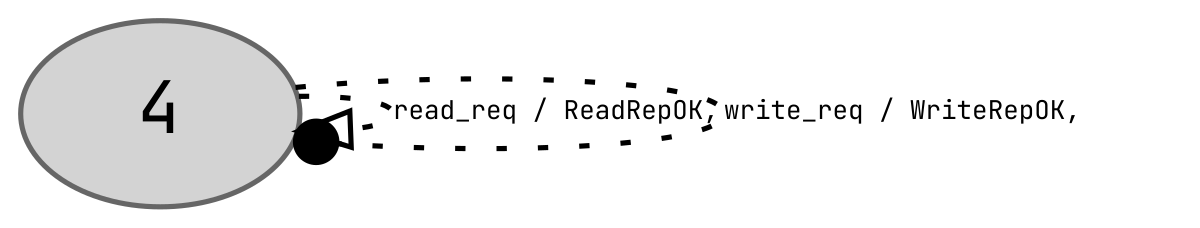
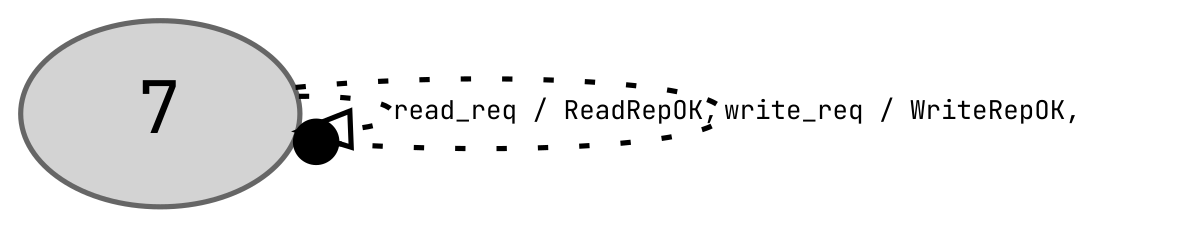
  digraph {
    fontname="JetBrains Mono"
    edge [fontsize=5 style=dotted fontname="JetBrains Mono"]
-   4 [fillcolor=lightgrey shape=ellipse style=filled color=gray40 fontname="JetBrains Mono"]
+   4 [fillcolor=lightgrey shape=ellipse style=filled color=gray40 fontname="JetBrains Mono" label=7]
    4 -> 4 [label="read_req / ReadRepOK," arrowhead=onormal]
    4 -> 4 [label="write_req / WriteRepOK," arrowhead=dot]
  }
